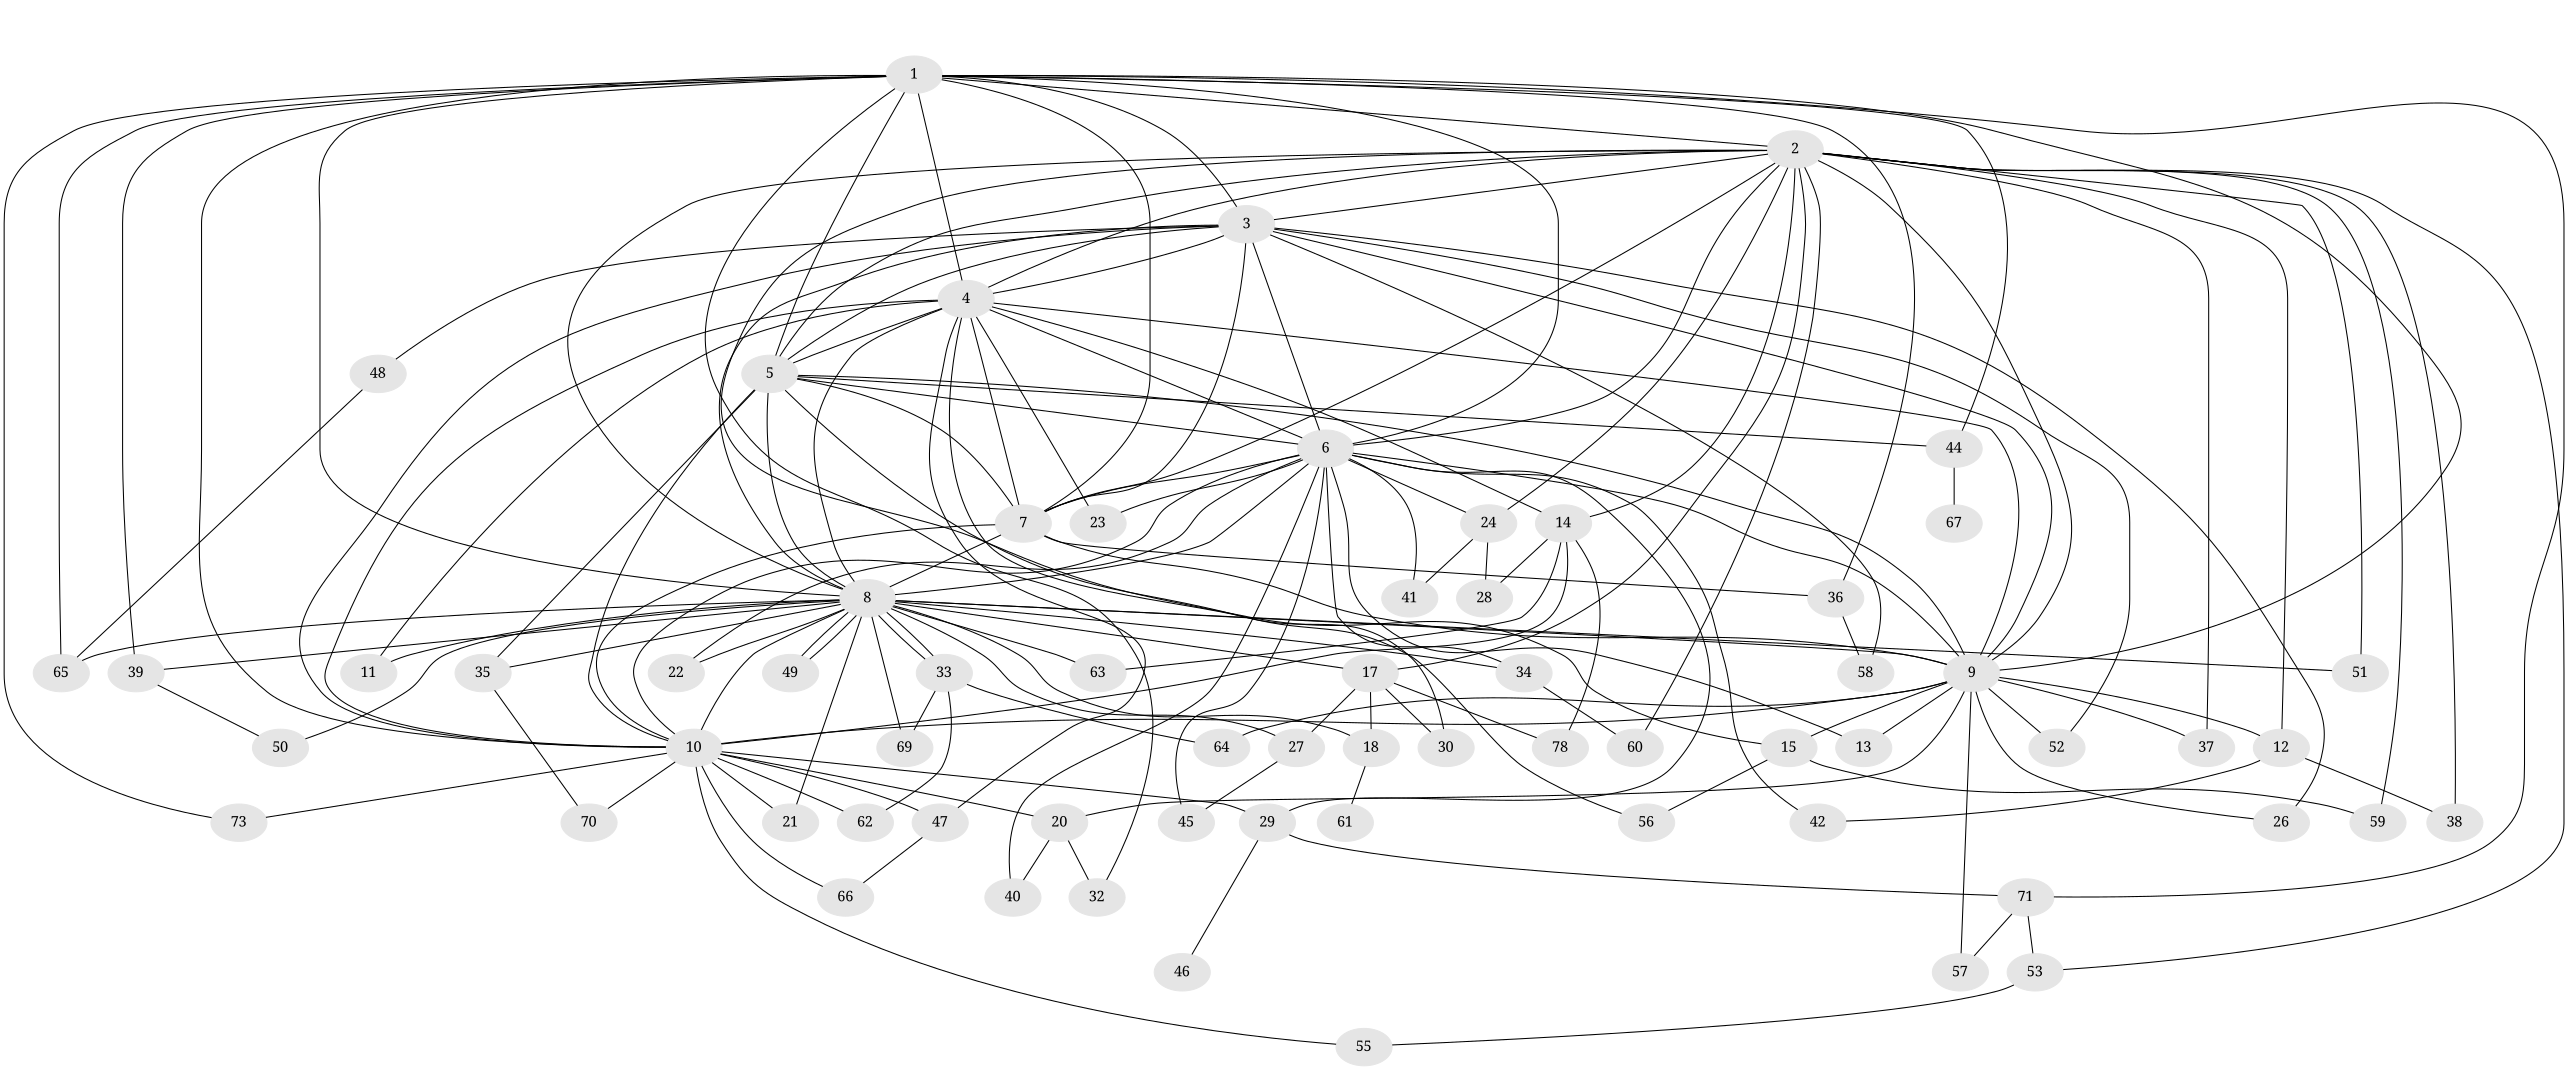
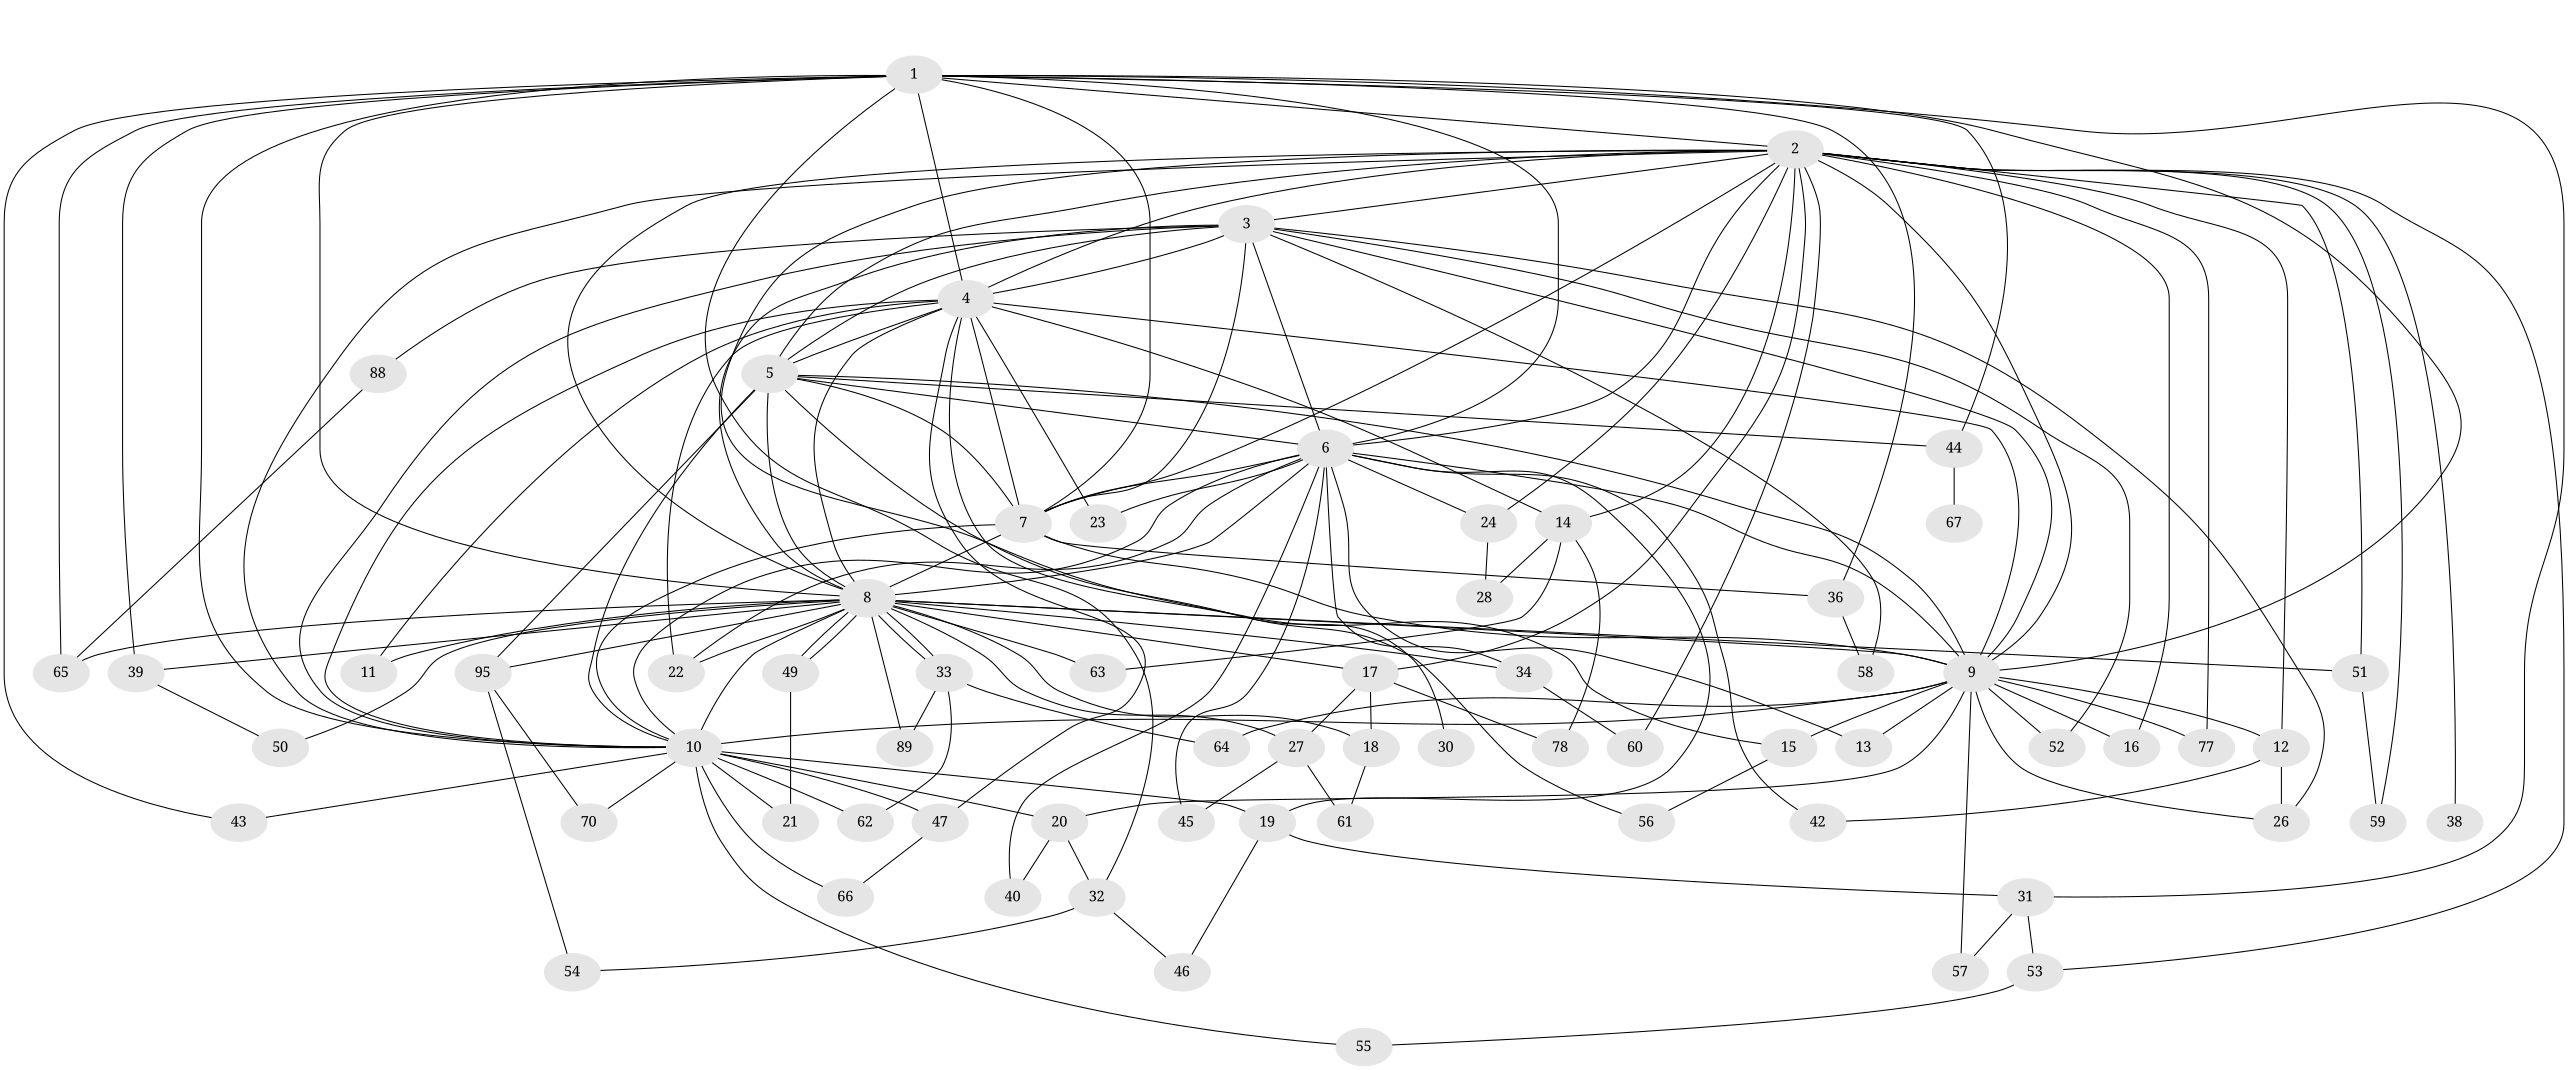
  graph {
    fontname="Noto Serif"
    node [color=gray90 fontname="Noto Serif" style=filled]
    edge [fontname="Noto Serif"]
    1
    2
    3
    4
    5
    6
    7
    8
    9
    10
-   31 [label=71]
+   31
    32
    36
    39
-   43 [label=73]
+   43
    44
    65
    12
    14
    15
+   16
    17
    24
-   37
+   37 [label=77]
    38
    51
    53
    59
    60
-   48
+   48 [label=88]
    26
    52
    58
    11
    23
    30
    47
-   35
+   35 [label=95]
    56
    13
-   19 [label=29]
+   19
    22
    34
    40
-   41
    42
    45
    18
    21
    27
    33
    49
    50
    63
-   69
+   69 [label=89]
    20
    57
    64
    55
    62
    66
    70
    46
+   54
    67
    28
    n67 [label=78]
    61
    1 -- 2
-   1 -- 3
    1 -- 4
-   1 -- 5
    1 -- 6
    1 -- 7
    1 -- 8
    1 -- 9
    1 -- 10
    1 -- 31
    1 -- 32
    1 -- 36
    1 -- 39
    1 -- 43
    1 -- 44
    1 -- 65
    2 -- 3
    2 -- 4
    2 -- 5
    2 -- 6
    2 -- 7
    2 -- 8
    2 -- 9
-   14 -- 10
+   2 -- 10
    2 -- 12
    2 -- 14
    2 -- 15
+   2 -- 16
    2 -- 17
    2 -- 24
    2 -- 37
    2 -- 38
    2 -- 51
    2 -- 53
    2 -- 59
    2 -- 60
    3 -- 4
    3 -- 5
    3 -- 6
    3 -- 7
    3 -- 8
    3 -- 9
    3 -- 10
    3 -- 48
    3 -- 26
    3 -- 52
    3 -- 58
    4 -- 5
-   4 -- 6
+   4 -- 22
    4 -- 7
    4 -- 8
    4 -- 9
    4 -- 10
    4 -- 14
    4 -- 11
    4 -- 23
    4 -- 30
    4 -- 47
    5 -- 6
    5 -- 7
    5 -- 8
    5 -- 9
    5 -- 10
    5 -- 44
    5 -- 35
    5 -- 56
    6 -- 7
    6 -- 8
    6 -- 9
    6 -- 10
    6 -- 24
    6 -- 23
    6 -- 13
    6 -- 19
    6 -- 22
    6 -- 34
    6 -- 40
-   6 -- 41
    6 -- 42
    6 -- 45
    7 -- 8
    7 -- 9
    7 -- 10
    7 -- 36
    8 -- 9
    8 -- 10
    8 -- 39
    8 -- 65
    8 -- 17
    8 -- 51
    8 -- 11
    8 -- 35
    8 -- 22
    8 -- 34
    8 -- 18
-   8 -- 21
+   49 -- 21
    8 -- 27
    8 -- 33
    8 -- 33
    8 -- 49
    8 -- 49
    8 -- 50
    8 -- 63
    8 -- 69
    9 -- 10
    9 -- 12
    9 -- 15
+   9 -- 16
    9 -- 37
    9 -- 26
    9 -- 52
    9 -- 13
    9 -- 20
    9 -- 57
    9 -- 64
    10 -- 43
    10 -- 47
    10 -- 19
    10 -- 21
    10 -- 20
    10 -- 55
    10 -- 62
    10 -- 66
    10 -- 70
    31 -- 53
    31 -- 57
+   32 -- 46
+   32 -- 54
    36 -- 58
    39 -- 50
    44 -- 67
-   12 -- 38
+   12 -- 26
    12 -- 42
    14 -- 63
    14 -- 28
    14 -- n67
    15 -- 56
-   17 -- 30
    17 -- 18
    17 -- 27
    17 -- n67
-   24 -- 41
    24 -- 28
-   15 -- 59
+   51 -- 59
    53 -- 55
    48 -- 65
    47 -- 66
    35 -- 70
+   35 -- 54
    19 -- 31
    19 -- 46
    34 -- 60
    18 -- 61
    27 -- 45
+   27 -- 61
    33 -- 69
    33 -- 64
    33 -- 62
    20 -- 32
    20 -- 40
  }
